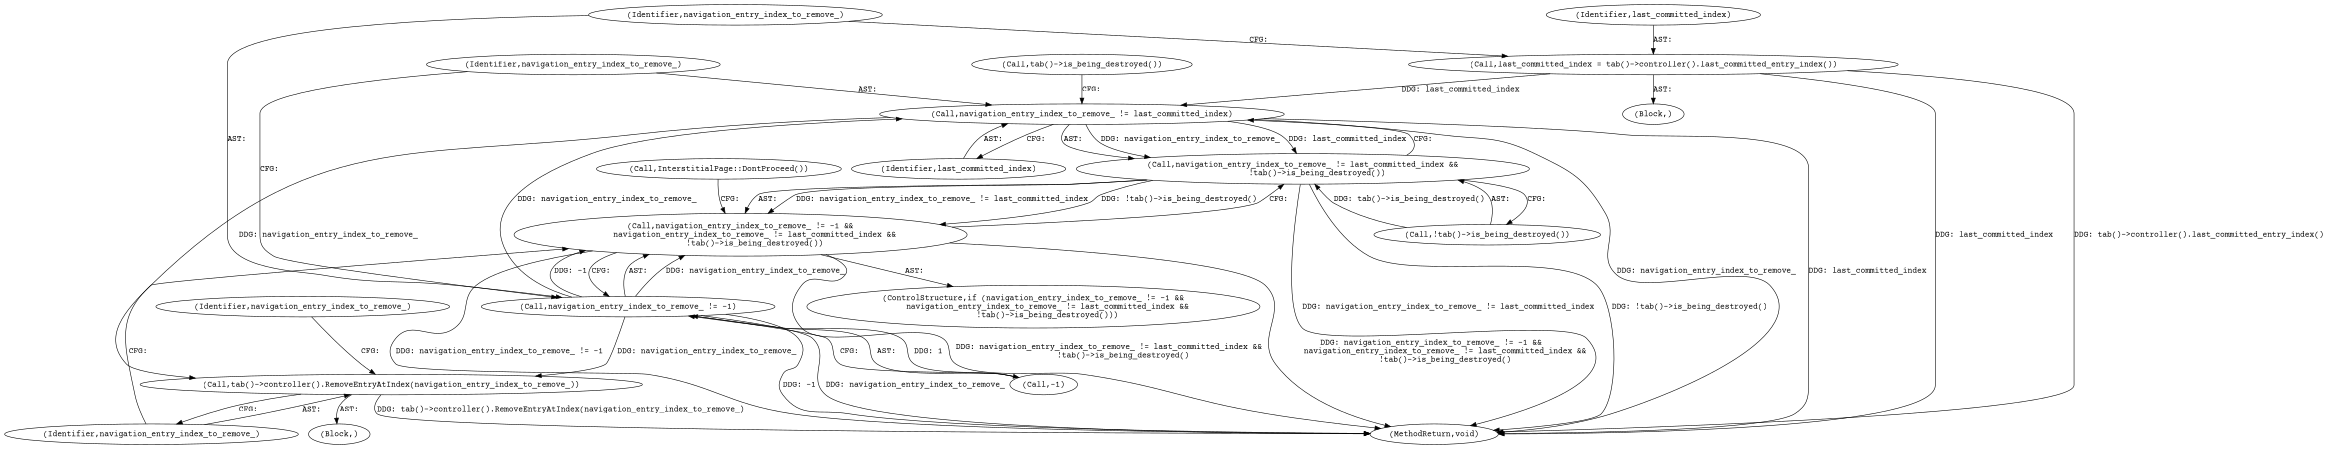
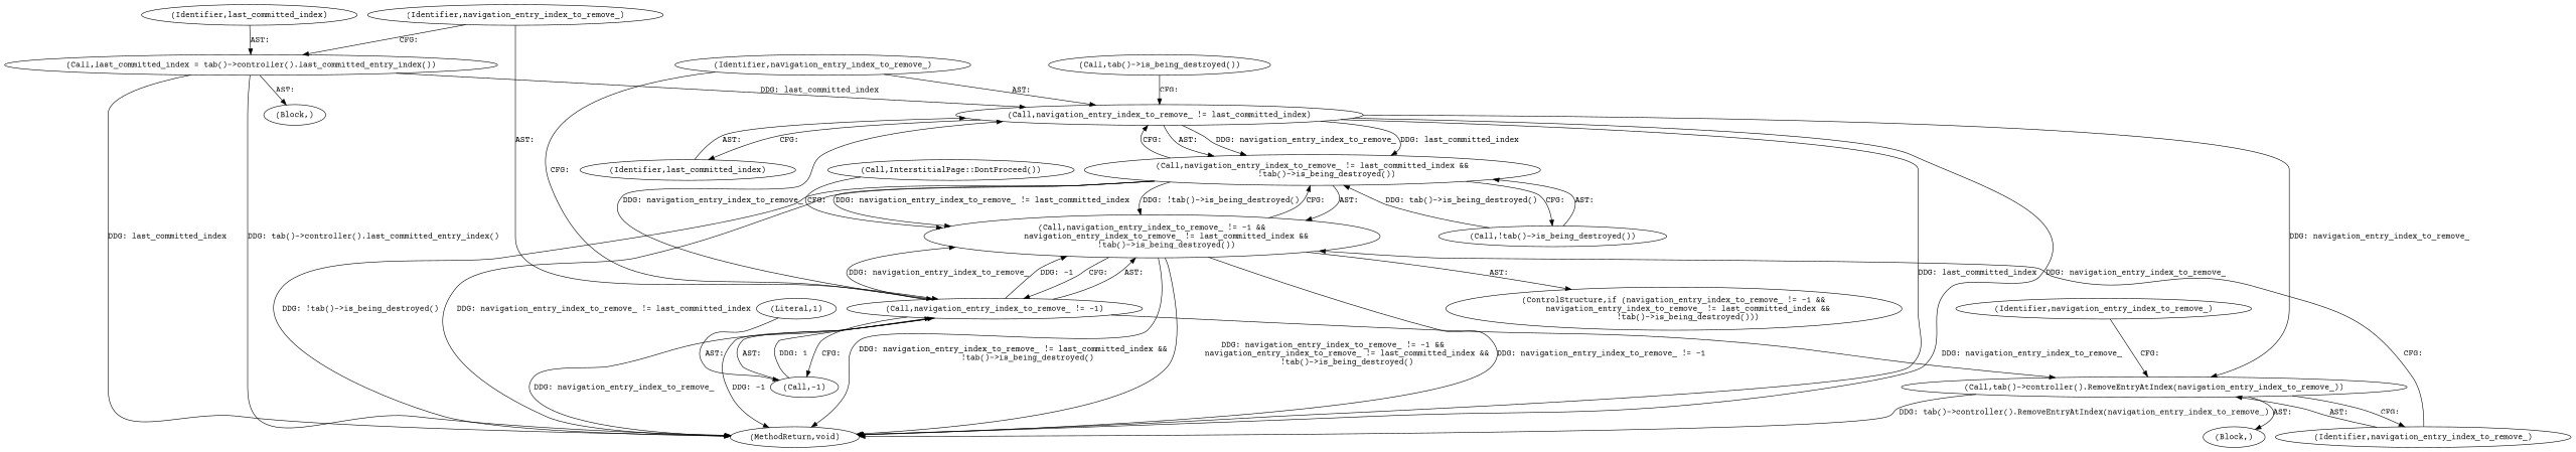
  digraph {
    fontname="Courier Prime"
    node [fontname="Courier Prime"]
    edge [fontname="Courier Prime"]
    n1 [label="(Call,navigation_entry_index_to_remove_ != last_committed_index)"]
    n2 [label="(Call,navigation_entry_index_to_remove_ != last_committed_index &&\n      !tab()->is_being_destroyed())"]
    n3 [label="(Call,tab()->controller().RemoveEntryAtIndex(navigation_entry_index_to_remove_))"]
    n4 [label="(Identifier,last_committed_index)"]
    n5 [label="(MethodReturn,void)"]
    n6 [label="(Call,navigation_entry_index_to_remove_ != -1 &&\n      navigation_entry_index_to_remove_ != last_committed_index &&\n      !tab()->is_being_destroyed())"]
    n7 [label="(Call,!tab()->is_being_destroyed())"]
    n8 [label="(Block,)"]
    n9 [label="(Identifier,navigation_entry_index_to_remove_)"]
    n10 [label="(Call,navigation_entry_index_to_remove_ != -1)"]
    n11 [label="(Call,-1)"]
    n12 [label="(ControlStructure,if (navigation_entry_index_to_remove_ != -1 &&\n      navigation_entry_index_to_remove_ != last_committed_index &&\n      !tab()->is_being_destroyed()))"]
+   n13 [label="(Literal,1)"]
    n14 [label="(Call,last_committed_index = tab()->controller().last_committed_entry_index())"]
    n15 [label="(Block,)"]
    n16 [label="(Identifier,navigation_entry_index_to_remove_)"]
    n17 [label="(Identifier,navigation_entry_index_to_remove_)"]
    n18 [label="(Identifier,navigation_entry_index_to_remove_)"]
    n19 [label="(Call,tab()->is_being_destroyed())"]
    n20 [label="(Call,InterstitialPage::DontProceed())"]
    n21 [label="(Identifier,last_committed_index)"]
    n1 -> n2 [label="AST: "]
    n1 -> n2 [label="DDG: navigation_entry_index_to_remove_"]
    n1 -> n2 [label="DDG: last_committed_index"]
    n1 -> n3 [label="DDG: navigation_entry_index_to_remove_"]
    n1 -> n4 [label="CFG: "]
    n1 -> n5 [label="DDG: last_committed_index"]
    n1 -> n5 [label="DDG: navigation_entry_index_to_remove_"]
    n2 -> n1 [label="CFG: "]
    n2 -> n5 [label="DDG: !tab()->is_being_destroyed()"]
    n2 -> n5 [label="DDG: navigation_entry_index_to_remove_ != last_committed_index"]
    n2 -> n6 [label="AST: "]
    n2 -> n6 [label="DDG: navigation_entry_index_to_remove_ != last_committed_index"]
    n2 -> n6 [label="DDG: !tab()->is_being_destroyed()"]
    n2 -> n7 [label="CFG: "]
    n3 -> n5 [label="DDG: tab()->controller().RemoveEntryAtIndex(navigation_entry_index_to_remove_)"]
    n3 -> n8 [label="AST: "]
    n3 -> n9 [label="CFG: "]
    n4 -> n1 [label="AST: "]
    n6 -> n2 [label="CFG: "]
    n6 -> n5 [label="DDG: navigation_entry_index_to_remove_ != last_committed_index &&\n      !tab()->is_being_destroyed()"]
    n6 -> n5 [label="DDG: navigation_entry_index_to_remove_ != -1 &&\n      navigation_entry_index_to_remove_ != last_committed_index &&\n      !tab()->is_being_destroyed()"]
    n6 -> n5 [label="DDG: navigation_entry_index_to_remove_ != -1"]
    n6 -> n10 [label="CFG: "]
    n6 -> n12 [label="AST: "]
    n7 -> n2 [label="AST: "]
    n7 -> n2 [label="DDG: tab()->is_being_destroyed()"]
    n9 -> n3 [label="AST: "]
    n9 -> n6 [label="CFG: "]
    n10 -> n1 [label="DDG: navigation_entry_index_to_remove_"]
    n10 -> n3 [label="DDG: navigation_entry_index_to_remove_"]
    n10 -> n5 [label="DDG: navigation_entry_index_to_remove_"]
    n10 -> n5 [label="DDG: -1"]
    n10 -> n6 [label="AST: "]
    n10 -> n6 [label="DDG: navigation_entry_index_to_remove_"]
    n10 -> n6 [label="DDG: -1"]
    n10 -> n11 [label="CFG: "]
    n11 -> n10 [label="AST: "]
    n11 -> n10 [label="DDG: 1"]
+   n13 -> n11 [label="AST: "]
    n14 -> n1 [label="DDG: last_committed_index"]
    n14 -> n5 [label="DDG: last_committed_index"]
    n14 -> n5 [label="DDG: tab()->controller().last_committed_entry_index()"]
    n14 -> n15 [label="AST: "]
    n16 -> n10 [label="AST: "]
    n16 -> n14 [label="CFG: "]
    n17 -> n1 [label="AST: "]
    n17 -> n10 [label="CFG: "]
    n18 -> n3 [label="CFG: "]
    n19 -> n1 [label="CFG: "]
    n20 -> n6 [label="CFG: "]
    n21 -> n14 [label="AST: "]
  }
